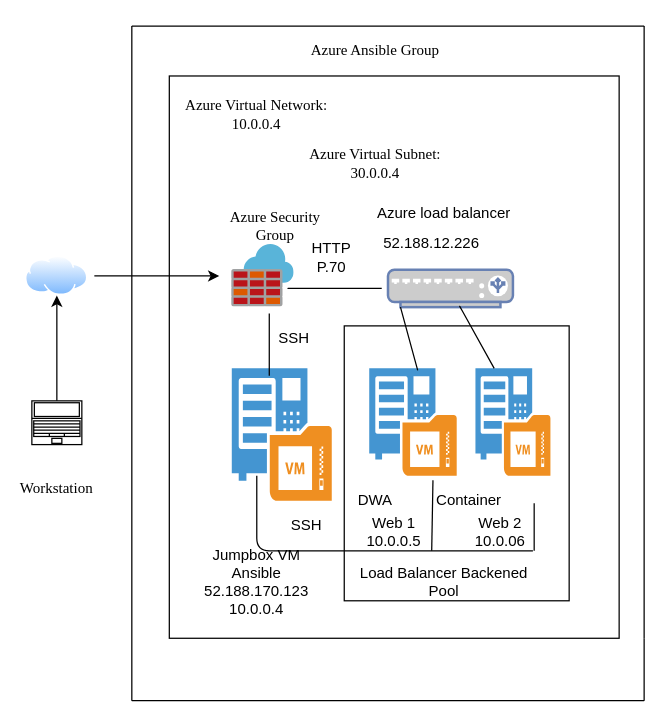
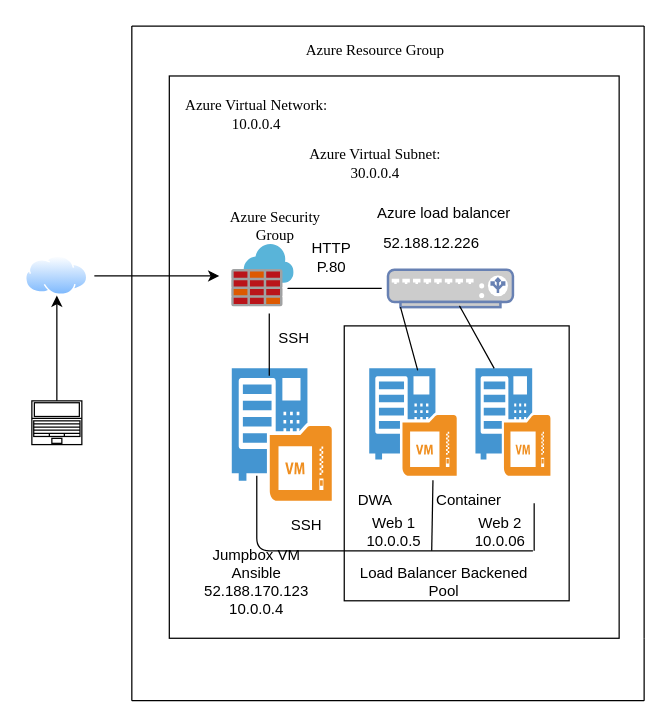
  <mxCell id="0" value="" />
  <mxCell id="1" parent="0" />
  <mxCell id="2" value="" style="verticalLabelPosition=bottom;html=1;verticalAlign=top;align=center;shape=mxgraph.floorplan.laptop;fontFamily=Times New Roman;fontStyle=1" parent="1" vertex="1"><mxGeometry x="25" y="320" width="40" height="35" as="geometry" /></mxCell>
- <mxCell id="3" value="Workstation" style="text;html=1;strokeColor=none;fillColor=none;align=center;verticalAlign=middle;whiteSpace=wrap;rounded=0;fontFamily=Times New Roman;" parent="1" vertex="1"><mxGeometry x="25" y="380" width="40" height="20" as="geometry" /></mxCell>
  <mxCell id="4" value="" style="endArrow=classic;html=1;fontFamily=Times New Roman;" parent="1" target="5" edge="1"><mxGeometry width="50" height="50" relative="1" as="geometry"><mxPoint x="45" y="320" as="sourcePoint" /><mxPoint x="45" y="220" as="targetPoint" /><Array as="points" /></mxGeometry></mxCell>
  <mxCell id="5" value="" style="aspect=fixed;perimeter=ellipsePerimeter;html=1;align=center;shadow=0;dashed=0;spacingTop=3;image;image=img/lib/active_directory/internet_cloud.svg;" parent="1" vertex="1"><mxGeometry x="20" y="204.25" width="50" height="31.5" as="geometry" /></mxCell>
  <mxCell id="6" value="" style="whiteSpace=wrap;html=1;fontFamily=Times New Roman;" parent="1" vertex="1"><mxGeometry x="135" y="60" width="360" height="450" as="geometry" /></mxCell>
  <mxCell id="7" value="" style="whiteSpace=wrap;html=1;fontFamily=Times New Roman;" parent="1" vertex="1"><mxGeometry x="275" y="260" width="180" height="220" as="geometry" /></mxCell>
- <mxCell id="8" value="Azure Ansible Group" style="text;html=1;strokeColor=none;fillColor=none;align=center;verticalAlign=middle;whiteSpace=wrap;rounded=0;fontFamily=Times New Roman;" parent="1" vertex="1"><mxGeometry x="235" y="30" width="130" height="20" as="geometry" /></mxCell>
+ <mxCell id="8" value="Azure Resource Group" style="text;html=1;strokeColor=none;fillColor=none;align=center;verticalAlign=middle;whiteSpace=wrap;rounded=0;fontFamily=Times New Roman;" parent="1" vertex="1"><mxGeometry x="235" y="30" width="130" height="20" as="geometry" /></mxCell>
  <mxCell id="9" value="Azure Virtual Network: 10.0.0.4" style="text;html=1;strokeColor=none;fillColor=none;align=center;verticalAlign=middle;whiteSpace=wrap;rounded=0;fontFamily=Times New Roman;" parent="1" vertex="1"><mxGeometry x="140" y="81" width="130" height="20" as="geometry" /></mxCell>
  <mxCell id="10" value="Azure Virtual Subnet: 30.0.0.4" style="text;html=1;strokeColor=none;fillColor=none;align=center;verticalAlign=middle;whiteSpace=wrap;rounded=0;fontFamily=Times New Roman;" parent="1" vertex="1"><mxGeometry x="245" y="120" width="110" height="20" as="geometry" /></mxCell>
  <mxCell id="11" value="" style="aspect=fixed;html=1;points=[];align=center;image;fontSize=12;image=img/lib/mscae/Azure_Firewall.svg;" parent="1" vertex="1"><mxGeometry x="185" y="195" width="50" height="50" as="geometry" /></mxCell>
  <mxCell id="12" value="Azure Security Group" style="text;html=1;strokeColor=none;fillColor=none;align=center;verticalAlign=middle;whiteSpace=wrap;rounded=0;fontFamily=Times New Roman;" parent="1" vertex="1"><mxGeometry x="175" y="165" width="90" height="30" as="geometry" /></mxCell>
  <mxCell id="13" value="" style="endArrow=classic;html=1;fontFamily=Times New Roman;" parent="1" edge="1"><mxGeometry width="50" height="50" relative="1" as="geometry"><mxPoint x="75" y="220" as="sourcePoint" /><mxPoint x="175" y="220" as="targetPoint" /><Array as="points" /></mxGeometry></mxCell>
  <mxCell id="14" value="" style="fontColor=#0066CC;verticalAlign=top;verticalLabelPosition=bottom;labelPosition=center;align=center;html=1;outlineConnect=0;fillColor=#CCCCCC;strokeColor=#6881B3;gradientColor=none;gradientDirection=north;strokeWidth=2;shape=mxgraph.networks.load_balancer;" vertex="1" parent="1"><mxGeometry x="310" y="215" width="100" height="30" as="geometry" /></mxCell>
  <mxCell id="15" value="" style="endArrow=none;html=1;" edge="1" parent="1"><mxGeometry width="50" height="50" relative="1" as="geometry"><mxPoint x="305" y="230" as="sourcePoint" /><mxPoint x="305" y="230" as="targetPoint" /><Array as="points"><mxPoint x="225" y="230" /></Array></mxGeometry></mxCell>
  <mxCell id="16" value="Azure load balancer" style="text;html=1;strokeColor=none;fillColor=none;align=center;verticalAlign=middle;whiteSpace=wrap;rounded=0;" vertex="1" parent="1"><mxGeometry x="300" y="160" width="110" height="20" as="geometry" /></mxCell>
  <mxCell id="17" value="52.188.12.226" style="text;html=1;strokeColor=none;fillColor=none;align=center;verticalAlign=middle;whiteSpace=wrap;rounded=0;" vertex="1" parent="1"><mxGeometry x="300" y="166.75" width="90" height="55" as="geometry" /></mxCell>
  <mxCell id="18" value="" style="shadow=0;dashed=0;html=1;strokeColor=none;fillColor=#4495D1;labelPosition=center;verticalLabelPosition=bottom;verticalAlign=top;align=center;outlineConnect=0;shape=mxgraph.veeam.2d.tape_device;" vertex="1" parent="1"><mxGeometry x="295" y="294" width="70" height="86" as="geometry" /></mxCell>
  <mxCell id="19" value="" style="endArrow=none;html=1;entryX=0.1;entryY=1;entryDx=0;entryDy=0;entryPerimeter=0;" edge="1" parent="1" target="14"><mxGeometry width="50" height="50" relative="1" as="geometry"><mxPoint x="320" y="245" as="sourcePoint" /><mxPoint x="725" y="360" as="targetPoint" /><Array as="points"><mxPoint x="335" y="300" /></Array></mxGeometry></mxCell>
  <mxCell id="20" value="" style="shadow=0;dashed=0;html=1;strokeColor=none;fillColor=#4495D1;labelPosition=center;verticalLabelPosition=bottom;verticalAlign=top;align=center;outlineConnect=0;shape=mxgraph.veeam.2d.tape_device;" vertex="1" parent="1"><mxGeometry x="380" y="294" width="60" height="86" as="geometry" /></mxCell>
  <mxCell id="21" value="" style="endArrow=none;html=1;" edge="1" parent="1" target="20"><mxGeometry width="50" height="50" relative="1" as="geometry"><mxPoint x="395" y="294" as="sourcePoint" /><mxPoint x="725" y="360" as="targetPoint" /><Array as="points"><mxPoint x="365" y="240" /><mxPoint x="395" y="294" /></Array></mxGeometry></mxCell>
  <mxCell id="22" value="Web 1&lt;br&gt;10.0.0.5" style="text;html=1;strokeColor=none;fillColor=none;align=center;verticalAlign=middle;whiteSpace=wrap;rounded=0;" vertex="1" parent="1"><mxGeometry x="275" y="410" width="80" height="30" as="geometry" /></mxCell>
  <mxCell id="23" value="Web 2&lt;br&gt;10.0.06" style="text;html=1;strokeColor=none;fillColor=none;align=center;verticalAlign=middle;whiteSpace=wrap;rounded=0;" vertex="1" parent="1"><mxGeometry x="365" y="410" width="70" height="30" as="geometry" /></mxCell>
  <mxCell id="24" value="" style="shadow=0;dashed=0;html=1;strokeColor=none;fillColor=#4495D1;labelPosition=center;verticalLabelPosition=bottom;verticalAlign=top;align=center;outlineConnect=0;shape=mxgraph.veeam.2d.tape_device;" vertex="1" parent="1"><mxGeometry x="185" y="294" width="80" height="106" as="geometry" /></mxCell>
  <mxCell id="25" value="" style="endArrow=none;html=1;" edge="1" parent="1"><mxGeometry width="50" height="50" relative="1" as="geometry"><mxPoint x="426" y="440" as="sourcePoint" /><mxPoint x="205" y="380" as="targetPoint" /><Array as="points"><mxPoint x="205" y="440" /><mxPoint x="205" y="390" /></Array></mxGeometry></mxCell>
  <mxCell id="26" value="" style="endArrow=none;html=1;" edge="1" parent="1"><mxGeometry width="50" height="50" relative="1" as="geometry"><mxPoint x="427" y="440" as="sourcePoint" /><mxPoint x="427" y="402" as="targetPoint" /></mxGeometry></mxCell>
  <mxCell id="27" value="" style="endArrow=none;html=1;entryX=-0.225;entryY=-0.325;entryDx=0;entryDy=0;entryPerimeter=0;" edge="1" parent="1" target="29"><mxGeometry width="50" height="50" relative="1" as="geometry"><mxPoint x="345" y="440" as="sourcePoint" /><mxPoint x="345" y="405" as="targetPoint" /></mxGeometry></mxCell>
  <mxCell id="28" value="DWA" style="text;html=1;strokeColor=none;fillColor=none;align=center;verticalAlign=middle;whiteSpace=wrap;rounded=0;" vertex="1" parent="1"><mxGeometry x="275" y="390" width="50" height="20" as="geometry" /></mxCell>
  <mxCell id="29" value="Container" style="text;html=1;strokeColor=none;fillColor=none;align=center;verticalAlign=middle;whiteSpace=wrap;rounded=0;" vertex="1" parent="1"><mxGeometry x="355" y="390" width="40" height="20" as="geometry" /></mxCell>
  <mxCell id="30" value="Jumpbox VM Ansible&lt;br&gt;52.188.170.123&lt;br&gt;10.0.0.4" style="text;html=1;strokeColor=none;fillColor=none;align=center;verticalAlign=middle;whiteSpace=wrap;rounded=0;" vertex="1" parent="1"><mxGeometry x="165" y="460" width="80" height="10" as="geometry" /></mxCell>
  <mxCell id="31" value="Load Balancer Backened Pool" style="text;html=1;strokeColor=none;fillColor=none;align=center;verticalAlign=middle;whiteSpace=wrap;rounded=0;" vertex="1" parent="1"><mxGeometry x="285" y="455" width="140" height="20" as="geometry" /></mxCell>
- <mxCell id="32" value="HTTP P.70" style="text;html=1;strokeColor=none;fillColor=none;align=center;verticalAlign=middle;whiteSpace=wrap;rounded=0;" vertex="1" parent="1"><mxGeometry x="245" y="195" width="40" height="20" as="geometry" /></mxCell>
+ <mxCell id="32" value="HTTP P.80" style="text;html=1;strokeColor=none;fillColor=none;align=center;verticalAlign=middle;whiteSpace=wrap;rounded=0;" vertex="1" parent="1"><mxGeometry x="245" y="195" width="40" height="20" as="geometry" /></mxCell>
  <mxCell id="33" value="" style="endArrow=none;html=1;" edge="1" parent="1"><mxGeometry width="50" height="50" relative="1" as="geometry"><mxPoint x="215" y="250" as="sourcePoint" /><mxPoint x="215" y="300" as="targetPoint" /><Array as="points"><mxPoint x="215" y="300" /></Array></mxGeometry></mxCell>
  <mxCell id="34" value="" style="endArrow=none;html=1;" edge="1" parent="1"><mxGeometry width="50" height="50" relative="1" as="geometry"><mxPoint x="515" y="510" as="sourcePoint" /><mxPoint x="515" y="20" as="targetPoint" /></mxGeometry></mxCell>
  <mxCell id="35" value="" style="endArrow=none;html=1;" edge="1" parent="1"><mxGeometry width="50" height="50" relative="1" as="geometry"><mxPoint x="105" y="20" as="sourcePoint" /><mxPoint x="515" y="20" as="targetPoint" /></mxGeometry></mxCell>
  <mxCell id="36" value="" style="endArrow=none;html=1;" edge="1" parent="1"><mxGeometry width="50" height="50" relative="1" as="geometry"><mxPoint x="515" y="510" as="sourcePoint" /><mxPoint x="515" y="560" as="targetPoint" /></mxGeometry></mxCell>
  <mxCell id="37" value="" style="endArrow=none;html=1;" edge="1" parent="1"><mxGeometry width="50" height="50" relative="1" as="geometry"><mxPoint x="515" y="560" as="sourcePoint" /><mxPoint x="105" y="560" as="targetPoint" /></mxGeometry></mxCell>
  <mxCell id="38" value="" style="endArrow=none;html=1;" edge="1" parent="1"><mxGeometry width="50" height="50" relative="1" as="geometry"><mxPoint x="105" y="560" as="sourcePoint" /><mxPoint x="105" y="20" as="targetPoint" /></mxGeometry></mxCell>
  <mxCell id="39" value="SSH" style="text;html=1;strokeColor=none;fillColor=none;align=center;verticalAlign=middle;whiteSpace=wrap;rounded=0;" vertex="1" parent="1"><mxGeometry x="215" y="260" width="40" height="20" as="geometry" /></mxCell>
  <mxCell id="40" value="SSH" style="text;html=1;strokeColor=none;fillColor=none;align=center;verticalAlign=middle;whiteSpace=wrap;rounded=0;" vertex="1" parent="1"><mxGeometry x="225" y="410" width="40" height="20" as="geometry" /></mxCell>
